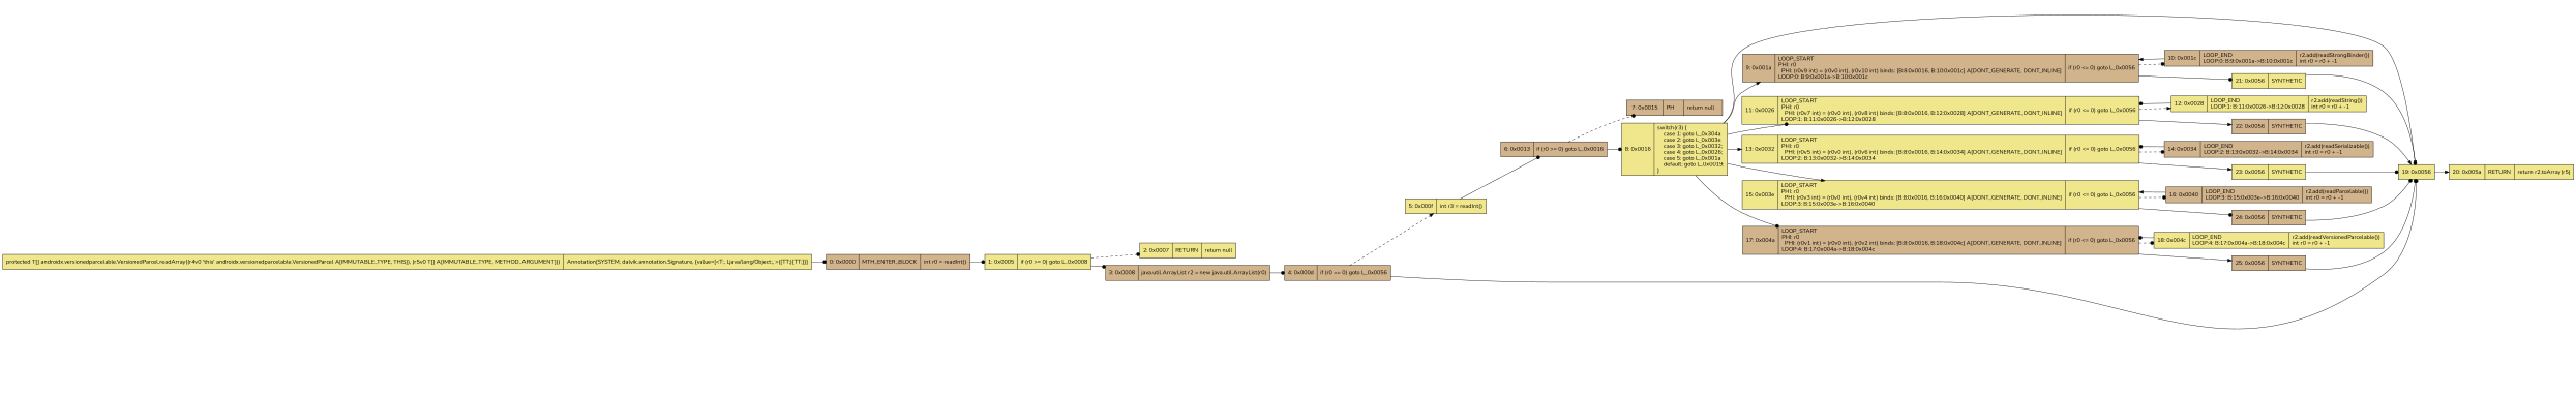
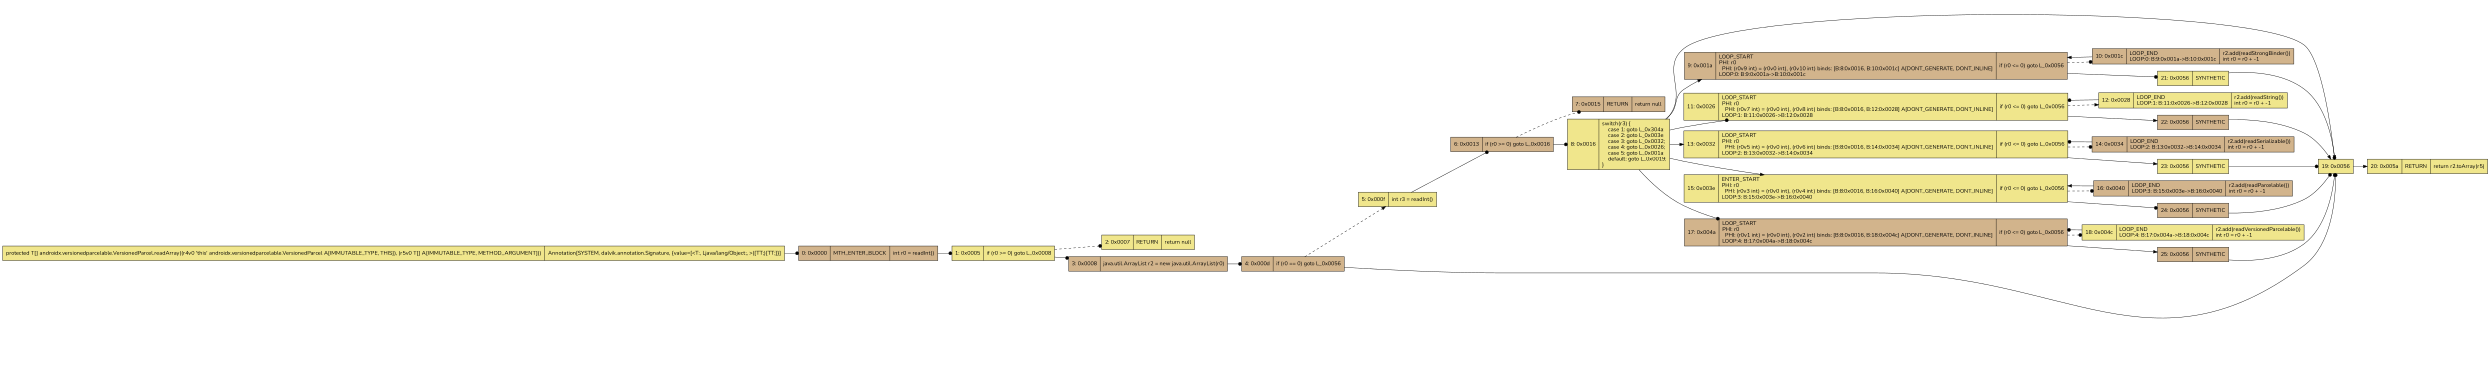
  digraph {
    fontname=Nunito
    rankdir=LR
    node [fillcolor=khaki fontname=Nunito shape=record style=filled]
    edge [arrowhead=dot fontname=Nunito]
    n1 [fillcolor=tan label="{0\:\ 0x0000|MTH_ENTER_BLOCK\l|int r0 = readInt()\l}"]
    n2 [label="{1\:\ 0x0005|if (r0 \>= 0) goto L_0x0008\l}"]
    n3 [label="{2\:\ 0x0007|RETURN\l|return null\l}"]
    n4 [fillcolor=tan label="{3\:\ 0x0008|java.util.ArrayList r2 = new java.util.ArrayList(r0)\l}"]
    n5 [fillcolor=tan label="{4\:\ 0x000d|if (r0 == 0) goto L_0x0056\l}"]
    n6 [label="{5\:\ 0x000f|int r3 = readInt()\l}"]
    n7 [label="{19\:\ 0x0056}"]
    n8 [fillcolor=tan label="{6\:\ 0x0013|if (r0 \>= 0) goto L_0x0016\l}"]
    n9 [label="{20\:\ 0x005a|RETURN\l|return r2.toArray(r5)\l}"]
-   n10 [fillcolor=tan label="{7\:\ 0x0015|PHI\l|return null\l}"]
+   n10 [fillcolor=tan label="{7\:\ 0x0015|RETURN\l|return null\l}"]
    n11 [label="{8\:\ 0x0016|switch(r3) \{\l    case 1: goto L_0x304a;\l    case 2: goto L_0x003e;\l    case 3: goto L_0x0032;\l    case 4: goto L_0x0026;\l    case 5: goto L_0x001a;\l    default: goto L_0x0019;\l\}\l}"]
    n12 [fillcolor=tan label="{9\:\ 0x001a|LOOP_START\lPHI: r0 \l  PHI: (r0v9 int) = (r0v0 int), (r0v10 int) binds: [B:8:0x0016, B:10:0x001c] A[DONT_GENERATE, DONT_INLINE]\lLOOP:0: B:9:0x001a\-\>B:10:0x001c\l|if (r0 \<= 0) goto L_0x0056\l}"]
    n13 [label="{11\:\ 0x0026|LOOP_START\lPHI: r0 \l  PHI: (r0v7 int) = (r0v0 int), (r0v8 int) binds: [B:8:0x0016, B:12:0x0028] A[DONT_GENERATE, DONT_INLINE]\lLOOP:1: B:11:0x0026\-\>B:12:0x0028\l|if (r0 \<= 0) goto L_0x0056\l}"]
    n14 [label="{13\:\ 0x0032|LOOP_START\lPHI: r0 \l  PHI: (r0v5 int) = (r0v0 int), (r0v6 int) binds: [B:8:0x0016, B:14:0x0034] A[DONT_GENERATE, DONT_INLINE]\lLOOP:2: B:13:0x0032\-\>B:14:0x0034\l|if (r0 \<= 0) goto L_0x0056\l}"]
-   n15 [label="{15\:\ 0x003e|LOOP_START\lPHI: r0 \l  PHI: (r0v3 int) = (r0v0 int), (r0v4 int) binds: [B:8:0x0016, B:16:0x0040] A[DONT_GENERATE, DONT_INLINE]\lLOOP:3: B:15:0x003e\-\>B:16:0x0040\l|if (r0 \<= 0) goto L_0x0056\l}"]
+   n15 [label="{15\:\ 0x003e|ENTER_START\lPHI: r0 \l  PHI: (r0v3 int) = (r0v0 int), (r0v4 int) binds: [B:8:0x0016, B:16:0x0040] A[DONT_GENERATE, DONT_INLINE]\lLOOP:3: B:15:0x003e\-\>B:16:0x0040\l|if (r0 \<= 0) goto L_0x0056\l}"]
    n16 [fillcolor=tan label="{17\:\ 0x004a|LOOP_START\lPHI: r0 \l  PHI: (r0v1 int) = (r0v0 int), (r0v2 int) binds: [B:8:0x0016, B:18:0x004c] A[DONT_GENERATE, DONT_INLINE]\lLOOP:4: B:17:0x004a\-\>B:18:0x004c\l|if (r0 \<= 0) goto L_0x0056\l}"]
    n17 [fillcolor=tan label="{10\:\ 0x001c|LOOP_END\lLOOP:0: B:9:0x001a\-\>B:10:0x001c\l|r2.add(readStrongBinder())\lint r0 = r0 + \-1\l}"]
    n18 [label="{21\:\ 0x0056|SYNTHETIC\l}"]
    n19 [label="{12\:\ 0x0028|LOOP_END\lLOOP:1: B:11:0x0026\-\>B:12:0x0028\l|r2.add(readString())\lint r0 = r0 + \-1\l}"]
    n20 [fillcolor=tan label="{22\:\ 0x0056|SYNTHETIC\l}"]
    n21 [fillcolor=tan label="{14\:\ 0x0034|LOOP_END\lLOOP:2: B:13:0x0032\-\>B:14:0x0034\l|r2.add(readSerializable())\lint r0 = r0 + \-1\l}"]
    n22 [label="{23\:\ 0x0056|SYNTHETIC\l}"]
    n23 [fillcolor=tan label="{16\:\ 0x0040|LOOP_END\lLOOP:3: B:15:0x003e\-\>B:16:0x0040\l|r2.add(readParcelable())\lint r0 = r0 + \-1\l}"]
    n24 [fillcolor=tan label="{24\:\ 0x0056|SYNTHETIC\l}"]
    n25 [label="{18\:\ 0x004c|LOOP_END\lLOOP:4: B:17:0x004a\-\>B:18:0x004c\l|r2.add(readVersionedParcelable())\lint r0 = r0 + \-1\l}"]
    n26 [fillcolor=tan label="{25\:\ 0x0056|SYNTHETIC\l}"]
    n27 [label="{protected T[] androidx.versionedparcelable.VersionedParcel.readArray((r4v0 'this' androidx.versionedparcelable.VersionedParcel A[IMMUTABLE_TYPE, THIS]), (r5v0 T[] A[IMMUTABLE_TYPE, METHOD_ARGUMENT]))  | Annotation[SYSTEM, dalvik.annotation.Signature, \{value=[\<T:, Ljava\/lang\/Object;, \>([TT;)[TT;]\}]\l}"]
    n1 -> n2
    n2 -> n3 [style=dashed]
    n2 -> n4
    n4 -> n5
    n5 -> n6 [arrowhead=normal style=dashed]
    n5 -> n7
    n6 -> n8
    n7 -> n9 [arrowhead=normal]
    n8 -> n10 [style=dashed]
    n8 -> n11
    n11 -> n7
    n11 -> n12 [arrowhead=normal]
    n11 -> n13
    n11 -> n14 [arrowhead=normal]
    n11 -> n15 [arrowhead=normal]
    n11 -> n16
    n12 -> n17 [style=dashed]
    n12 -> n18
    n13 -> n19 [arrowhead=normal style=dashed]
    n13 -> n20 [arrowhead=normal]
    n14 -> n21 [style=dashed]
    n14 -> n22 [arrowhead=normal]
    n15 -> n23 [style=dashed]
    n15 -> n24
    n16 -> n25 [style=dashed]
    n16 -> n26 [arrowhead=normal]
    n17 -> n12 [arrowhead=normal]
    n18 -> n7 [arrowhead=normal]
    n19 -> n13
    n20 -> n7 [arrowhead=normal]
    n21 -> n14
    n22 -> n7
    n23 -> n15 [arrowhead=normal]
    n24 -> n7
    n25 -> n16
    n26 -> n7
    n27 -> n1
  }
